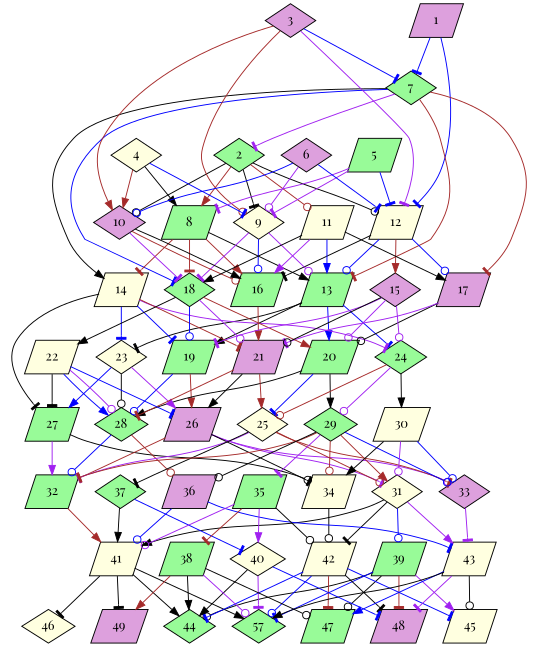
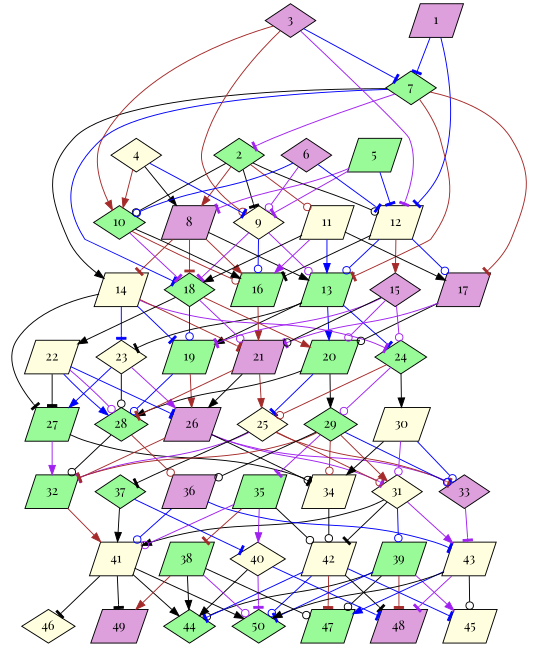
  digraph {
    fontname="Playfair Display"
    node [alpha=0.07 fillcolor=palegreen fontname="Playfair Display" shape=parallelogram style=filled]
    edge [arrowhead=tee color=black fontname="Playfair Display"]
    1 [expect_size=14094336 fillcolor=plum]
    7 [alpha=0.15 expect_size=43739136 shape=diamond]
    12 [alpha=0.11 expect_size=35016704 fillcolor=lightyellow]
    13 [alpha=0.14 expect_size=38519808]
    14 [alpha=0.13 expect_size=40893440 fillcolor=lightyellow]
    17 [alpha=0.11 expect_size=8945664 fillcolor=plum]
    18 [alpha=0.01 expect_size=44598272 shape=diamond]
    2 [alpha=0.01 expect_size=18902016 shape=diamond]
    16 [alpha=0.18 expect_size=49114112]
    15 [expect_size=49935360 fillcolor=plum shape=diamond]
    19 [alpha=0.00 expect_size=9226240]
    20 [alpha=0.10 expect_size=26152960]
    23 [alpha=0.12 expect_size=5434368 fillcolor=lightyellow shape=diamond]
    24 [alpha=0.09 expect_size=39342080 shape=diamond]
    21 [alpha=0.05 expect_size=45879296 fillcolor=plum]
    27 [alpha=0.10 expect_size=33598464]
    22 [alpha=0.04 expect_size=26320896 fillcolor=lightyellow]
-   8 [alpha=0.05 expect_size=47275008]
+   8 [alpha=0.05 expect_size=47275008 fillcolor=plum]
    9 [expect_size=17602560 fillcolor=lightyellow shape=diamond]
-   10 [alpha=0.08 expect_size=19486720 fillcolor=plum shape=diamond]
+   10 [alpha=0.08 expect_size=19486720 shape=diamond]
    11 [alpha=0.12 expect_size=18662400 fillcolor=lightyellow]
    3 [alpha=0.01 expect_size=23673856 fillcolor=plum shape=diamond]
    4 [alpha=0.04 expect_size=27569152 fillcolor=lightyellow shape=diamond]
    5 [alpha=0.20 expect_size=49388544]
    6 [alpha=0.03 expect_size=25842688 fillcolor=plum shape=diamond]
    26 [alpha=0.10 expect_size=39002112 fillcolor=plum]
    28 [alpha=0.09 expect_size=11408384 shape=diamond]
    25 [alpha=0.05 expect_size=22488064 fillcolor=lightyellow shape=diamond]
    29 [alpha=0.13 expect_size=14363648 shape=diamond]
    30 [alpha=0.03 expect_size=14725120 fillcolor=lightyellow]
    31 [alpha=0.19 expect_size=39410688 fillcolor=lightyellow shape=diamond]
    32 [expect_size=50086912]
    33 [alpha=0.09 expect_size=13225984 fillcolor=plum shape=diamond]
    34 [expect_size=41632768 fillcolor=lightyellow]
    36 [alpha=0.18 expect_size=27889664 fillcolor=plum]
    37 [alpha=0.15 expect_size=50485248 shape=diamond]
    35 [alpha=0.03 expect_size=16076800]
    39 [alpha=0.03 expect_size=49620992]
    41 [alpha=0.08 expect_size=40657920 fillcolor=lightyellow]
    42 [alpha=0.18 expect_size=37728256 fillcolor=lightyellow]
    43 [alpha=0.08 expect_size=7165952 fillcolor=lightyellow]
    40 [expect_size=33367040 fillcolor=lightyellow shape=diamond]
    38 [alpha=0.08 expect_size=27990016]
    44 [alpha=0.13 expect_size=29433856 shape=diamond]
    47 [alpha=0.09 expect_size=50104320]
-   50 [alpha=0.03 expect_size=18711552 shape=diamond label=57]
+   50 [alpha=0.03 expect_size=18711552 shape=diamond]
    45 [alpha=0.05 expect_size=45812736 fillcolor=lightyellow]
    48 [alpha=0.10 expect_size=38408192 fillcolor=plum]
    49 [alpha=0.14 expect_size=10887168 fillcolor=plum]
    46 [alpha=0.11 expect_size=6621184 fillcolor=lightyellow shape=diamond]
    1 -> 7 [color=blue]
    1 -> 12 [color=blue]
    7 -> 13 [color=brown]
    7 -> 14 [arrowhead=normal]
    7 -> 17 [color=brown]
    7 -> 18 [color=blue]
    7 -> 2 [color=purple]
    12 -> 13 [arrowhead=odot color=blue]
    12 -> 17 [arrowhead=odot color=blue]
    12 -> 16
    12 -> 15 [arrowhead=normal color=brown]
    13 -> 19 [arrowhead=normal]
    13 -> 20 [arrowhead=normal color=blue]
    13 -> 23
    13 -> 24 [color=blue]
    14 -> 19 [color=blue]
    14 -> 23 [color=blue]
    14 -> 24 [color=purple]
    14 -> 21 [color=brown]
    14 -> 27
    17 -> 20 [arrowhead=odot]
    17 -> 21 [color=purple]
    18 -> 19 [arrowhead=odot color=blue]
    18 -> 20 [arrowhead=normal color=brown]
    18 -> 21 [arrowhead=odot color=purple]
    18 -> 22 [arrowhead=normal]
    2 -> 12 [arrowhead=odot]
    2 -> 8 [arrowhead=normal color=brown]
    2 -> 9
    2 -> 10 [arrowhead=odot]
    2 -> 11 [arrowhead=odot color=brown]
    16 -> 21 [arrowhead=normal color=brown]
    15 -> 19 [color=purple]
    15 -> 20 [arrowhead=odot color=purple]
    15 -> 24 [arrowhead=odot color=purple]
    15 -> 21 [arrowhead=odot]
    19 -> 26 [arrowhead=normal color=brown]
    19 -> 28 [arrowhead=odot color=blue]
    20 -> 28 [arrowhead=normal]
    20 -> 25 [color=blue]
    20 -> 29 [arrowhead=normal]
    23 -> 27 [arrowhead=normal color=blue]
    23 -> 26 [arrowhead=normal color=purple]
    23 -> 28 [arrowhead=odot]
    24 -> 25 [arrowhead=odot color=brown]
    24 -> 29 [arrowhead=odot color=purple]
    24 -> 30 [arrowhead=normal]
    21 -> 26 [arrowhead=normal]
    21 -> 28 [color=brown]
    21 -> 25 [arrowhead=normal color=brown]
    27 -> 32 [arrowhead=normal color=purple]
    27 -> 34 [arrowhead=odot]
    22 -> 27
    22 -> 26 [color=blue]
    22 -> 28 [arrowhead=normal color=blue]
    22 -> 28 [arrowhead=odot color=purple]
    8 -> 13 [arrowhead=normal]
    8 -> 14 [color=brown]
    8 -> 18 [color=brown]
    8 -> 16 [arrowhead=normal color=brown]
    9 -> 13 [arrowhead=odot color=purple]
    9 -> 18 [color=purple]
    9 -> 16 [arrowhead=odot color=blue]
    10 -> 18 [color=purple]
    10 -> 16 [arrowhead=odot color=brown]
    10 -> 16 [arrowhead=normal]
    11 -> 13 [arrowhead=normal color=blue]
    11 -> 17 [arrowhead=normal]
    11 -> 18 [arrowhead=normal]
    11 -> 16 [arrowhead=normal color=purple]
    3 -> 7 [color=blue]
    3 -> 12 [color=purple]
    3 -> 9 [arrowhead=odot color=brown]
    3 -> 10 [arrowhead=normal color=brown]
    4 -> 8 [arrowhead=normal]
    4 -> 9 [color=blue]
    4 -> 10 [arrowhead=normal color=brown]
    5 -> 12 [color=blue]
    5 -> 8 [color=purple]
    5 -> 9 [color=purple]
    6 -> 12 [color=blue]
    6 -> 9 [arrowhead=odot color=purple]
    6 -> 10 [arrowhead=odot color=blue]
    26 -> 31 [color=purple]
    26 -> 32 [color=brown]
    26 -> 33 [arrowhead=odot color=purple]
    26 -> 34
-   28 -> 32 [arrowhead=odot color=blue]
+   28 -> 32 [arrowhead=odot]
    28 -> 36 [arrowhead=odot color=brown]
    25 -> 31 [arrowhead=odot color=brown]
    25 -> 32 [color=purple]
    25 -> 33 [color=brown]
    25 -> 37
    29 -> 31 [arrowhead=normal color=brown]
    29 -> 32 [color=brown]
    29 -> 33 [arrowhead=odot color=blue]
    29 -> 34 [arrowhead=odot color=brown]
    29 -> 36 [arrowhead=odot]
    29 -> 35 [color=purple]
    30 -> 31 [arrowhead=odot color=purple]
    30 -> 33 [arrowhead=odot color=blue]
    30 -> 34 [arrowhead=normal]
    31 -> 39 [arrowhead=odot color=blue]
    31 -> 41 [arrowhead=normal]
    31 -> 42
    31 -> 43 [arrowhead=normal color=purple]
    32 -> 41 [arrowhead=normal color=brown]
    33 -> 43 [color=purple]
    34 -> 42 [arrowhead=odot]
    36 -> 41 [arrowhead=odot color=blue]
    36 -> 43 [color=blue]
    37 -> 41 [arrowhead=normal]
    37 -> 40 [color=blue]
    35 -> 41 [arrowhead=odot color=purple]
    35 -> 42 [arrowhead=odot]
    35 -> 40 [arrowhead=normal color=purple]
    35 -> 38 [color=brown]
    39 -> 44 [arrowhead=odot]
    39 -> 47 [arrowhead=odot]
    39 -> 50 [color=blue]
    39 -> 45 [arrowhead=normal color=purple]
    39 -> 48 [color=brown]
    41 -> 44 [arrowhead=normal]
    41 -> 50 [arrowhead=normal]
    41 -> 49
    41 -> 46
    42 -> 44 [color=blue]
    42 -> 47 [color=brown]
    42 -> 50 [arrowhead=odot color=blue]
    42 -> 45 [color=blue]
    42 -> 48
    43 -> 47 [arrowhead=normal color=blue]
    43 -> 50 [arrowhead=normal]
    43 -> 45 [arrowhead=odot]
    43 -> 48 [color=purple]
    40 -> 44 [arrowhead=normal]
    40 -> 50 [color=purple]
    40 -> 48 [color=blue]
    38 -> 44 [arrowhead=normal]
    38 -> 47 [arrowhead=odot]
    38 -> 50 [arrowhead=odot color=purple]
    38 -> 49 [arrowhead=normal color=brown]
  }
